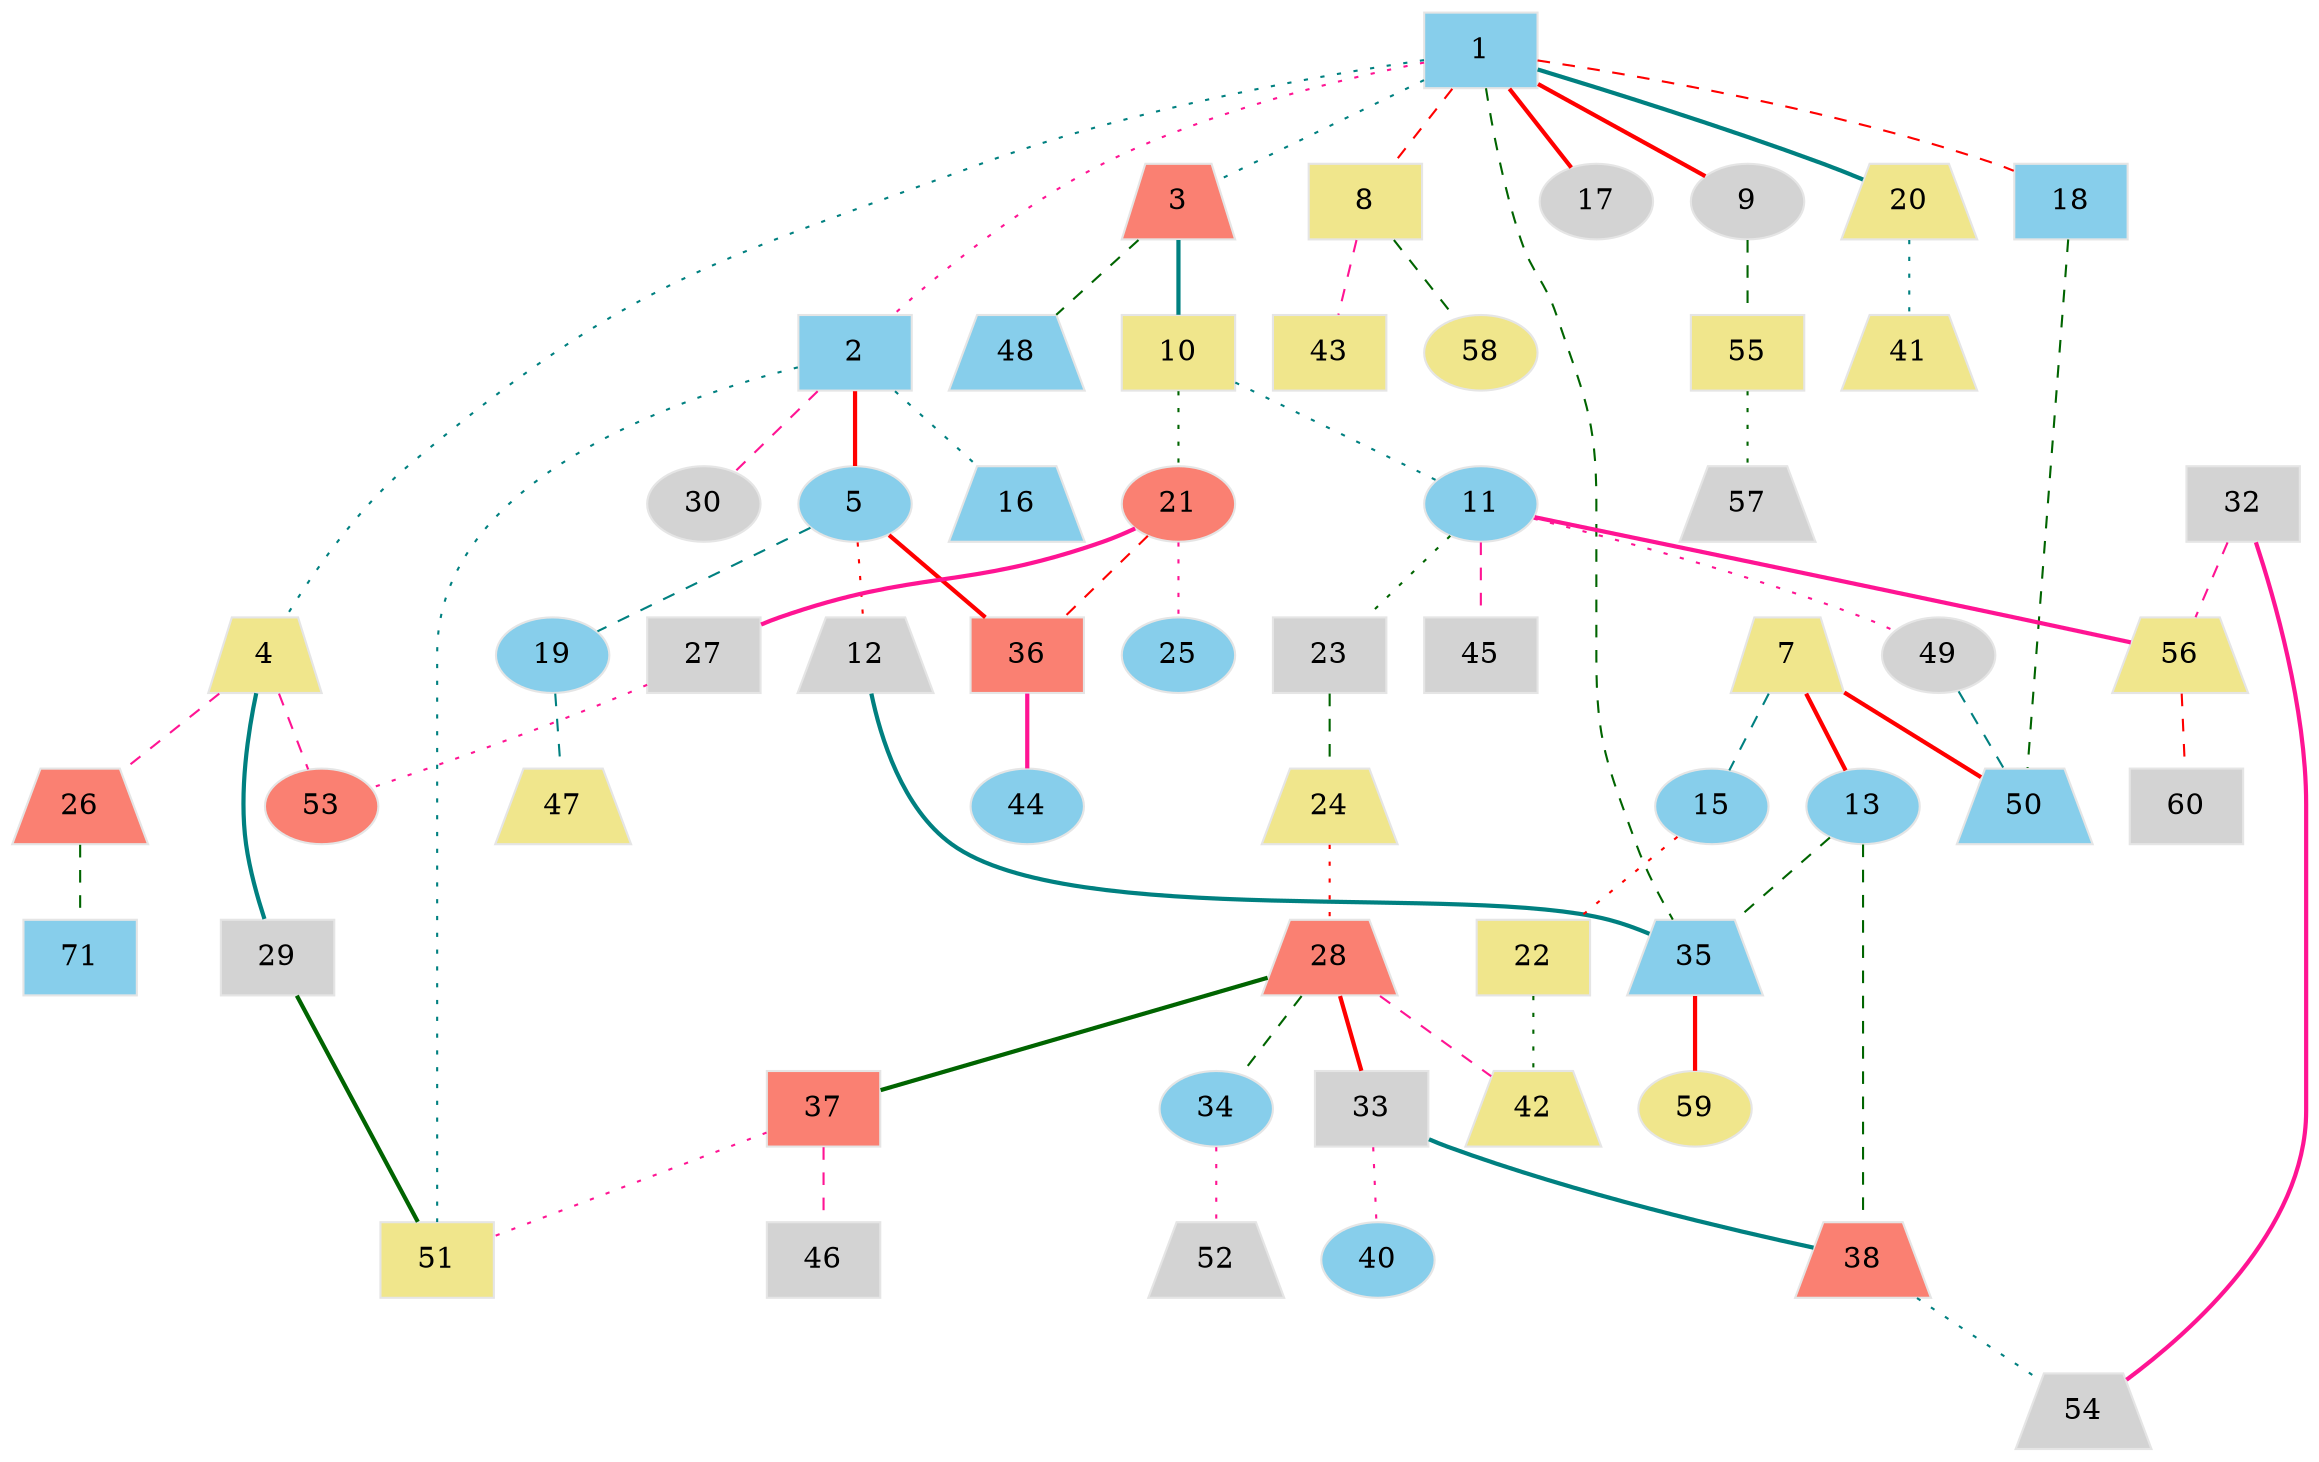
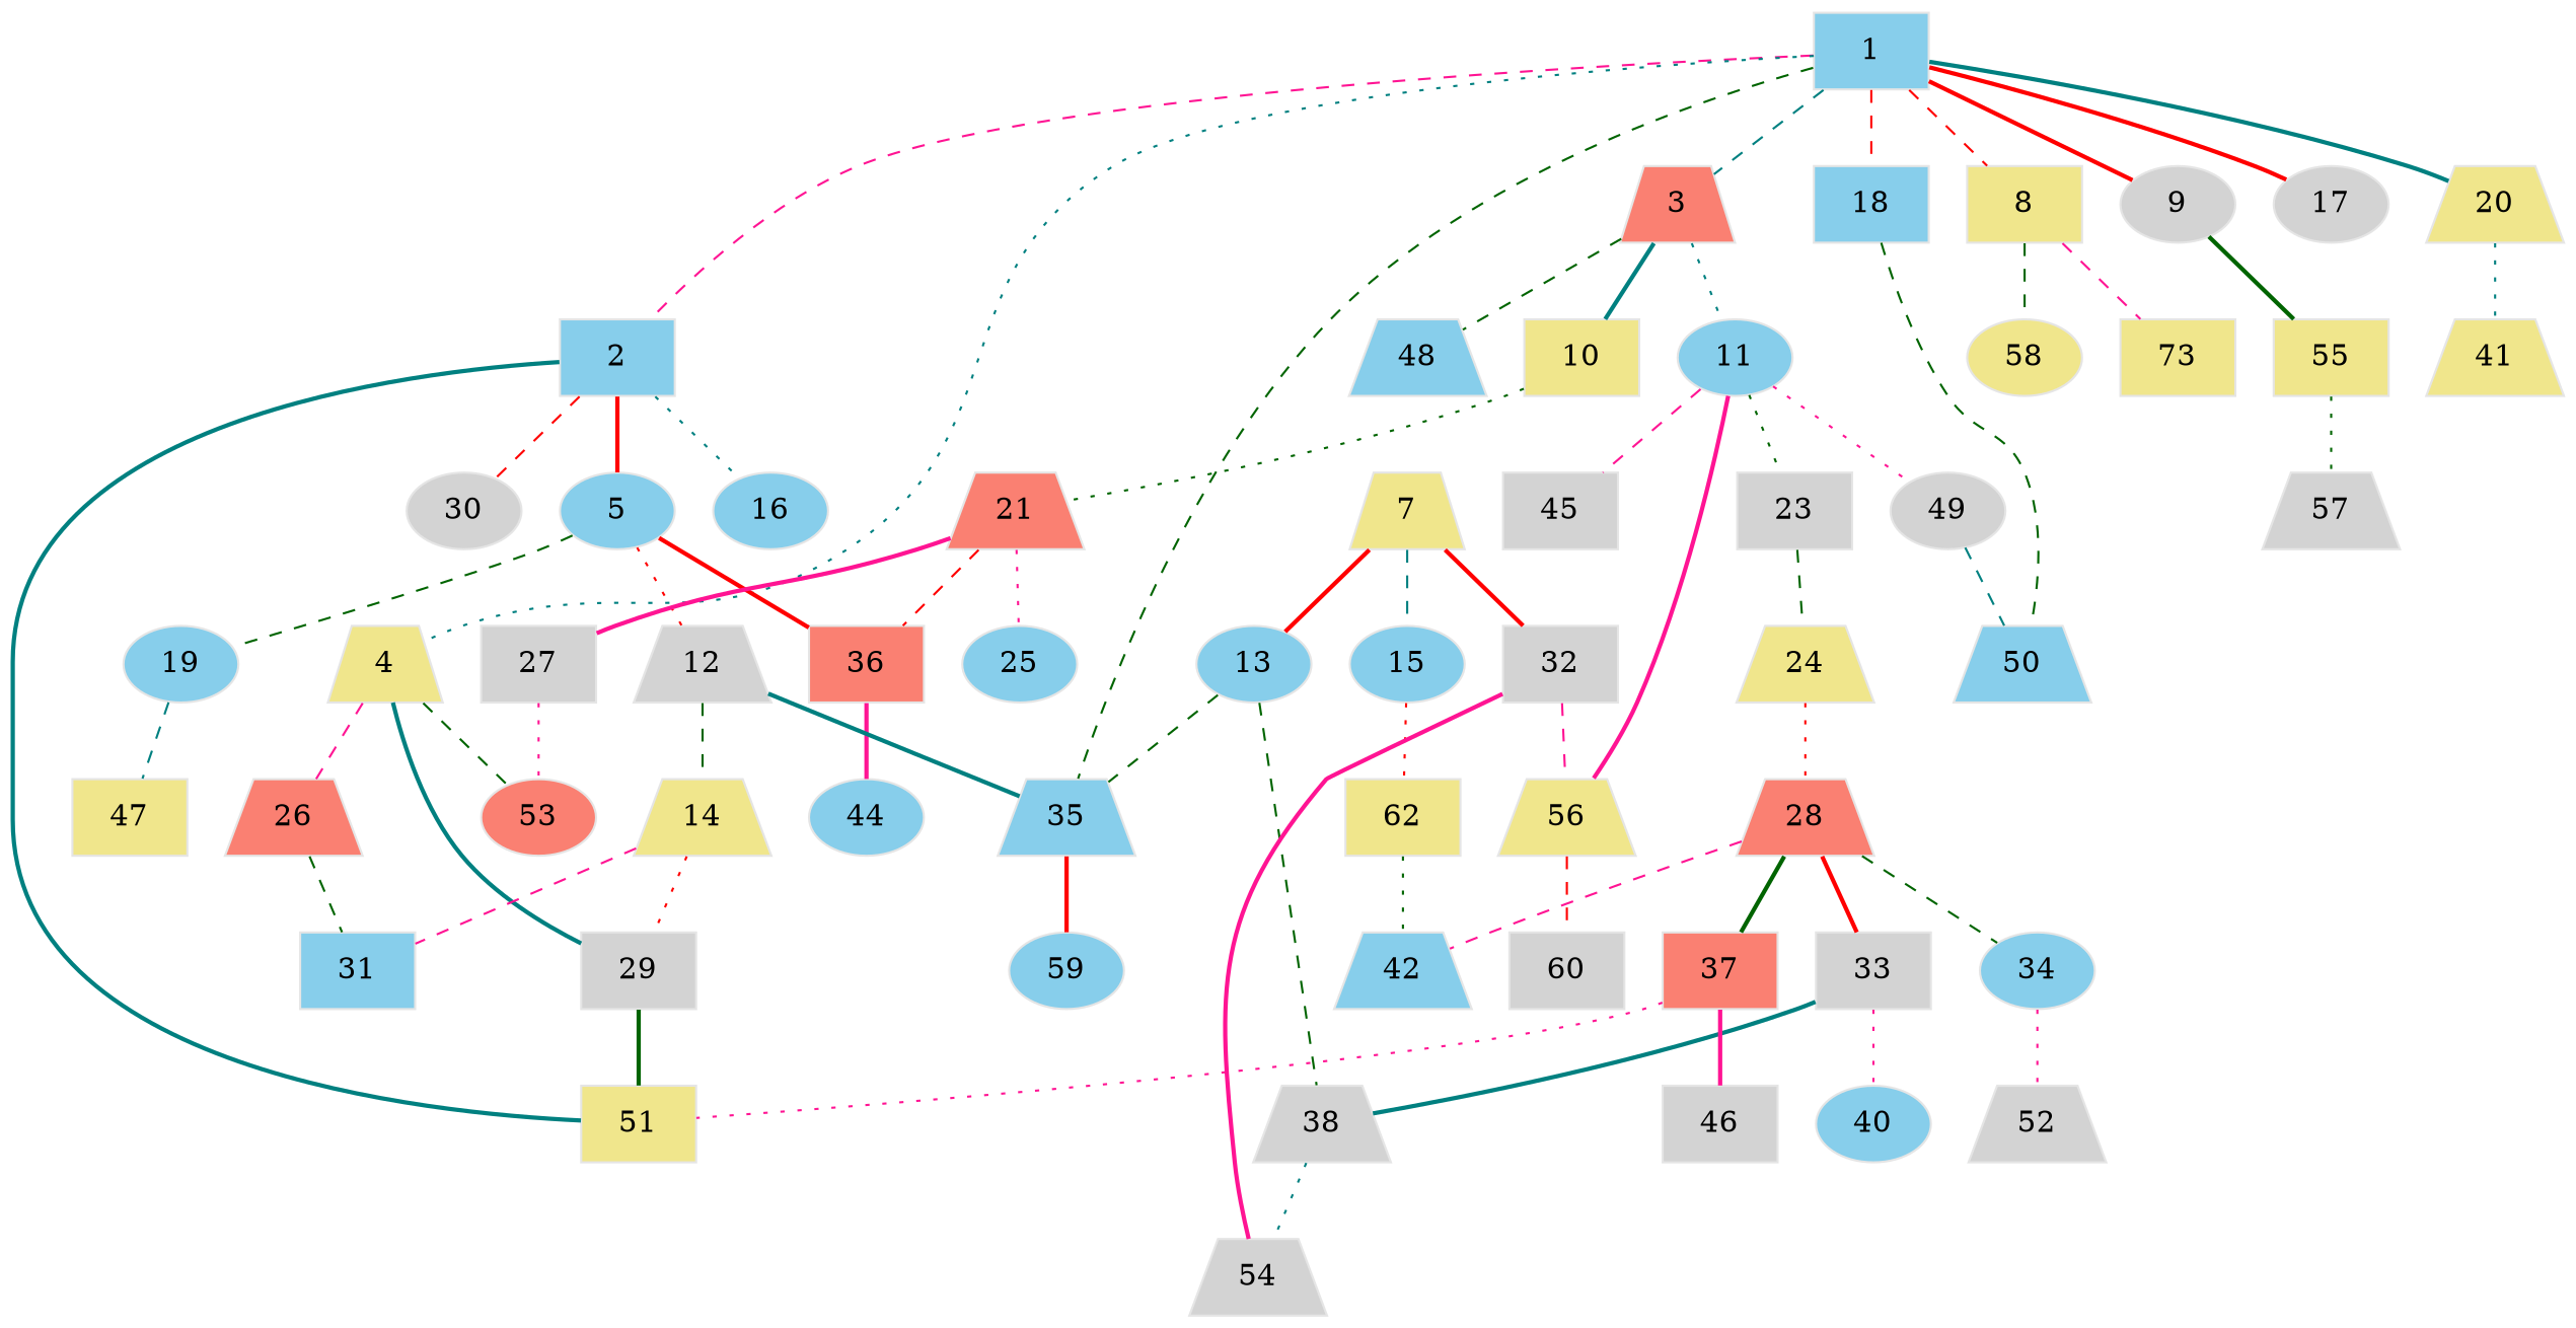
  graph {
    node [color=gray90 fillcolor=skyblue shape=box style=filled]
    edge [color=deeppink style=dashed weight=1.0]
    1
    2
    3 [fillcolor=salmon shape=trapezium]
    4 [fillcolor=khaki shape=trapezium]
    8 [fillcolor=khaki]
    9 [fillcolor=lightgrey shape=ellipse]
    17 [fillcolor=lightgrey shape=ellipse]
    18
    20 [fillcolor=khaki shape=trapezium]
    35 [shape=trapezium]
    5 [shape=ellipse]
-   16 [shape=trapezium]
+   16 [shape=ellipse]
    30 [fillcolor=lightgrey shape=ellipse]
    51 [fillcolor=khaki]
    10 [fillcolor=khaki]
    48 [shape=trapezium]
    26 [fillcolor=salmon shape=trapezium]
    29 [fillcolor=lightgrey]
    53 [fillcolor=salmon shape=ellipse]
-   43 [fillcolor=khaki]
+   43 [fillcolor=khaki label=73]
    58 [fillcolor=khaki shape=ellipse]
    55 [fillcolor=khaki]
    50 [shape=trapezium]
    41 [fillcolor=khaki shape=trapezium]
-   59 [fillcolor=khaki shape=ellipse]
+   59 [shape=ellipse]
    19 [shape=ellipse]
    36 [fillcolor=salmon]
    12 [fillcolor=lightgrey shape=trapezium]
    11 [shape=ellipse]
-   21 [fillcolor=salmon shape=ellipse]
-   31 [label=71]
-   47 [fillcolor=khaki shape=trapezium]
+   21 [fillcolor=salmon shape=trapezium]
+   31
+   47 [fillcolor=khaki]
    44 [shape=ellipse]
    7 [fillcolor=khaki shape=trapezium]
    13 [shape=ellipse]
    15 [shape=ellipse]
    32 [fillcolor=lightgrey]
-   38 [fillcolor=salmon shape=trapezium]
-   22 [fillcolor=khaki]
+   38 [fillcolor=lightgrey shape=trapezium]
+   22 [fillcolor=khaki label=62]
    56 [fillcolor=khaki shape=trapezium]
    54 [fillcolor=lightgrey shape=trapezium]
+   14 [fillcolor=khaki shape=trapezium]
    57 [fillcolor=lightgrey shape=trapezium]
    23 [fillcolor=lightgrey]
    45 [fillcolor=lightgrey]
    49 [fillcolor=lightgrey shape=ellipse]
    25 [shape=ellipse]
    27 [fillcolor=lightgrey]
    24 [fillcolor=khaki shape=trapezium]
    60 [fillcolor=lightgrey]
-   42 [fillcolor=khaki shape=trapezium]
+   42 [shape=trapezium]
    28 [fillcolor=salmon shape=trapezium]
    33 [fillcolor=lightgrey]
    34 [shape=ellipse]
    37 [fillcolor=salmon]
    40 [shape=ellipse]
    52 [fillcolor=lightgrey shape=trapezium]
    46 [fillcolor=lightgrey]
-   1 -- 2 [style=dotted]
-   1 -- 3 [color=teal style=dotted]
+   1 -- 2
+   1 -- 3 [color=teal]
    1 -- 4 [color=teal style=dotted]
    1 -- 8 [color=red]
    1 -- 9 [color=red style=bold]
    1 -- 17 [color=red style=bold]
    1 -- 18 [color=red]
    1 -- 20 [color=teal style=bold]
    1 -- 35 [color=darkgreen]
    2 -- 5 [color=red style=bold]
    2 -- 16 [color=teal style=dotted]
-   2 -- 30
-   2 -- 51 [color=teal style=dotted]
+   2 -- 30 [color=red]
+   2 -- 51 [color=teal style=bold]
    3 -- 10 [color=teal style=bold]
    3 -- 48 [color=darkgreen]
    4 -- 26
    4 -- 29 [color=teal style=bold]
-   4 -- 53
+   4 -- 53 [color=darkgreen]
    8 -- 43
    8 -- 58 [color=darkgreen]
-   9 -- 55 [color=darkgreen]
+   9 -- 55 [color=darkgreen style=bold]
    18 -- 50 [color=darkgreen]
    20 -- 41 [color=teal style=dotted]
    35 -- 59 [color=red style=bold]
-   5 -- 19 [color=teal]
+   5 -- 19 [color=darkgreen]
    5 -- 36 [color=red style=bold]
    5 -- 12 [color=red style=dotted]
-   10 -- 11 [color=teal style=dotted]
+   3 -- 11 [color=teal style=dotted]
    10 -- 21 [color=darkgreen style=dotted]
    26 -- 31 [color=darkgreen]
    29 -- 51 [color=darkgreen style=bold]
    55 -- 57 [color=darkgreen style=dotted]
    19 -- 47 [color=teal]
    36 -- 44 [style=bold weight=2.0]
    12 -- 35 [color=teal style=bold]
+   12 -- 14 [color=darkgreen weight=2.0]
    11 -- 56 [style=bold]
    11 -- 23 [color=darkgreen style=dotted]
    11 -- 45
    11 -- 49 [style=dotted]
    21 -- 36 [color=red]
    21 -- 25 [style=dotted weight=3.0]
    21 -- 27 [style=bold]
    7 -- 13 [color=red style=bold]
    7 -- 15 [color=teal]
-   7 -- 50 [color=red style=bold]
+   7 -- 32 [color=red style=bold]
    13 -- 35 [color=darkgreen]
    13 -- 38 [color=darkgreen weight=2.0]
    15 -- 22 [color=red style=dotted]
    32 -- 56
    32 -- 54 [style=bold]
    38 -- 54 [color=teal style=dotted]
    22 -- 42 [color=darkgreen style=dotted]
    56 -- 60 [color=red]
+   14 -- 29 [color=red style=dotted]
+   14 -- 31
    23 -- 24 [color=darkgreen]
    49 -- 50 [color=teal]
    27 -- 53 [style=dotted]
    24 -- 28 [color=red style=dotted]
    28 -- 42
    28 -- 33 [color=red style=bold]
    28 -- 34 [color=darkgreen]
    28 -- 37 [color=darkgreen style=bold]
    33 -- 38 [color=teal style=bold]
    33 -- 40 [style=dotted]
    34 -- 52 [style=dotted weight=2.0]
    37 -- 51 [style=dotted]
-   37 -- 46
+   37 -- 46 [style=bold]
  }
